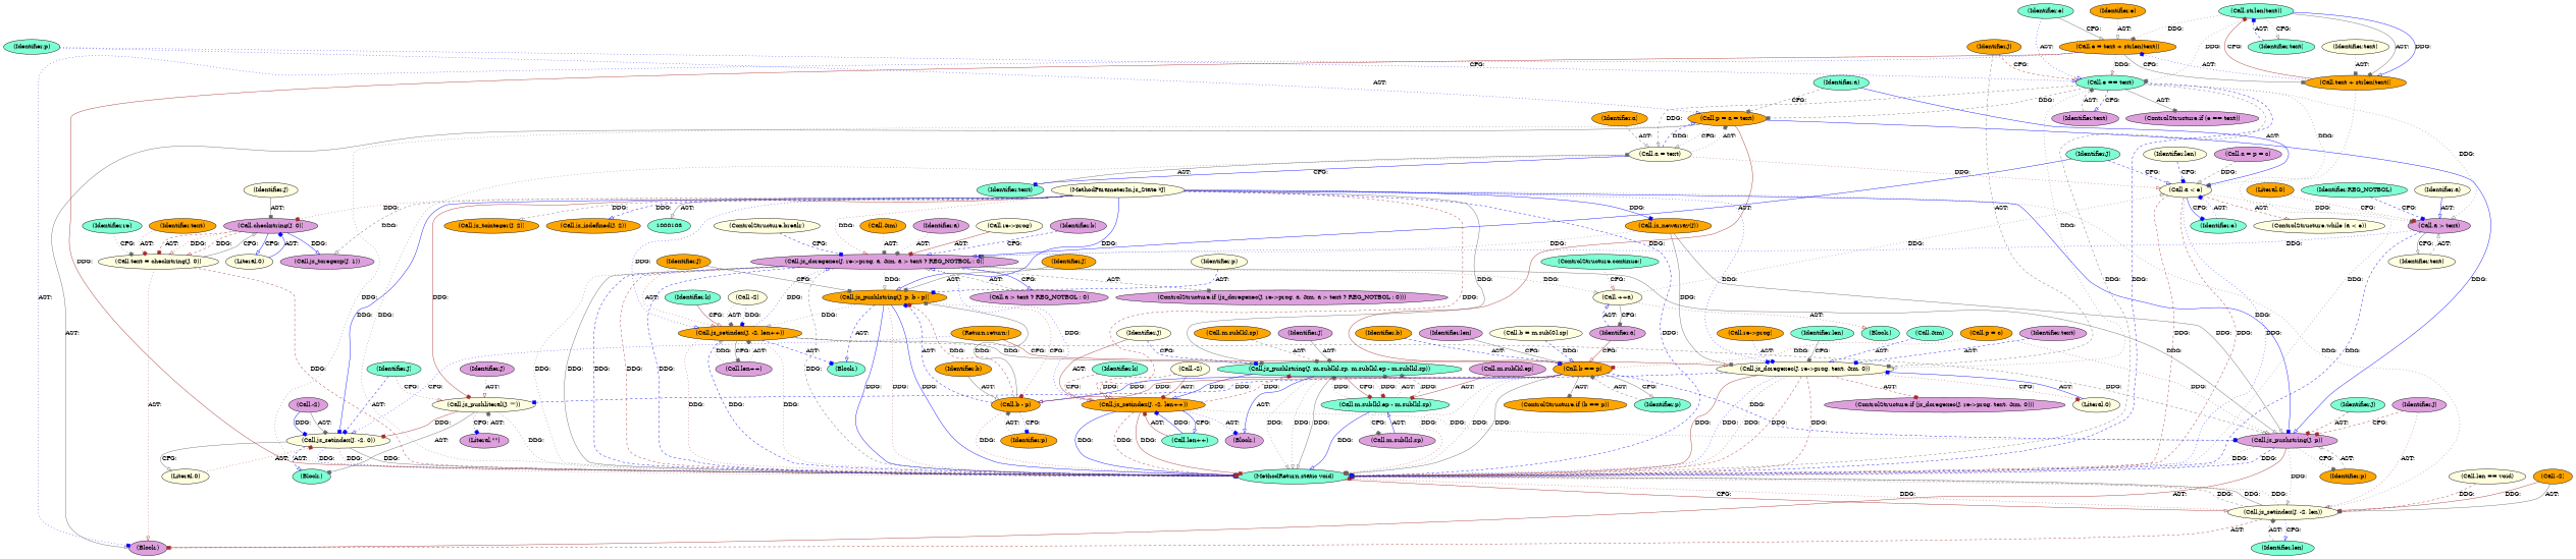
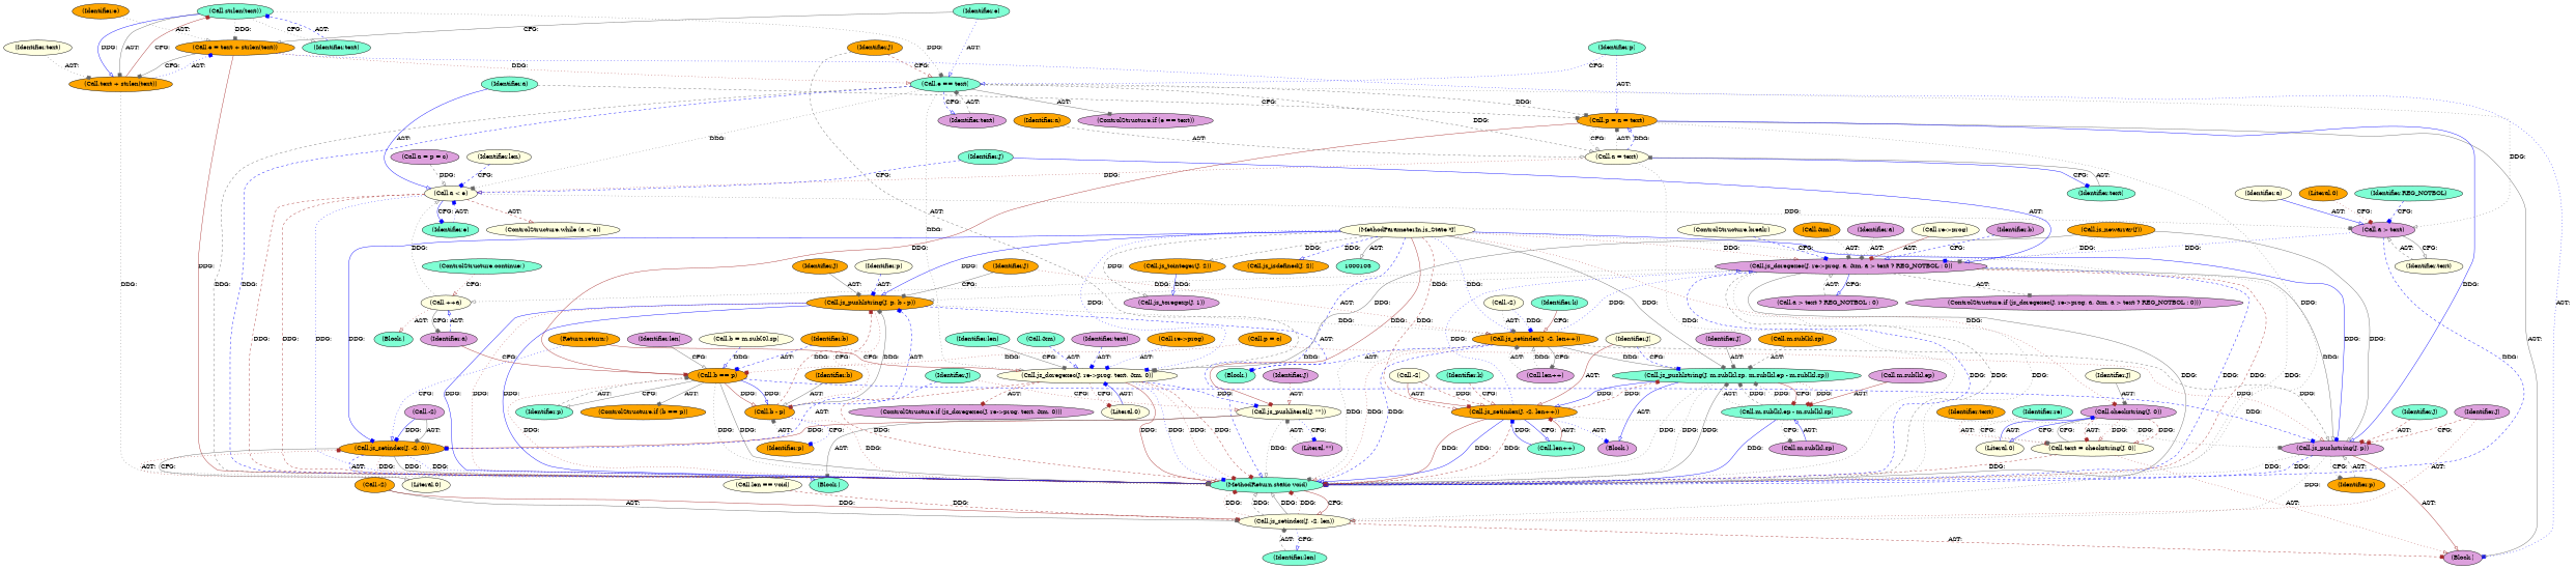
  digraph {
    node [fillcolor=orange style=filled]
    edge [arrowhead=box color=gray40 style=dotted]
    n1 [fillcolor=aquamarine label="(Call,strlen(text))"]
    n2 [label="(Call,e = text + strlen(text))"]
    n3 [fillcolor=aquamarine label="(Call,e == text)"]
    n4 [label="(Call,text + strlen(text))"]
    n5 [fillcolor=aquamarine label="(Identifier,text)"]
    n6 [fillcolor=plum label="(Block,)"]
    n7 [fillcolor=aquamarine label="(MethodReturn,static void)"]
    n8 [fillcolor=lightyellow label="(Call,js_doregexec(J, re->prog, text, &m, 0))"]
    n9 [label="(Call,p = a = text)"]
    n10 [fillcolor=lightyellow label="(Call,a < e)"]
    n11 [fillcolor=plum label="(Call,a > text)"]
    n12 [fillcolor=lightyellow label="(Call,a = text)"]
    n13 [fillcolor=plum label="(Identifier,text)"]
    n14 [fillcolor=plum label="(ControlStructure,if (e == text))"]
    n15 [fillcolor=lightyellow label="(Call,text = checkstring(J, 0))"]
    n16 [fillcolor=plum label="(Call,checkstring(J, 0))"]
    n17 [fillcolor=plum label="(Call,js_toregexp(J, 1))"]
    n18 [fillcolor=lightyellow label="(Literal,0)"]
    n19 [fillcolor=lightyellow label="(Call,js_setindex(J, -2, len))"]
    n20 [fillcolor=lightyellow label="(MethodParameterIn,js_State *J)"]
    n21 [fillcolor=lightyellow label="(Call,js_pushliteral(J, \"\"))"]
-   n22 [fillcolor=lightyellow label="(Call,js_setindex(J, -2, 0))"]
+   n22 [label="(Call,js_setindex(J, -2, 0))"]
    n23 [label="(Call,js_pushlstring(J, p, b - p))"]
    n24 [label="(Call,js_setindex(J, -2, len++))"]
    n25 [fillcolor=plum label="(Call,js_doregexec(J, re->prog, a, &m, a > text ? REG_NOTBOL : 0))"]
    n26 [fillcolor=plum label="(Call,js_pushstring(J, p))"]
    n27 [fillcolor=aquamarine label="(Call,js_pushlstring(J, m.sub[k].sp, m.sub[k].ep - m.sub[k].sp))"]
    n28 [label="(Call,js_setindex(J, -2, len++))"]
    n29 [label="(Call,js_tointeger(J, 2))"]
    n30 [label="(Call,js_newarray(J))"]
    n31 [label="(Call,js_isdefined(J, 2))"]
    1000103 [fillcolor=aquamarine]
    n33 [fillcolor=plum label="(ControlStructure,if (js_doregexec(J, re->prog, text, &m, 0)))"]
    n34 [fillcolor=lightyellow label="(Literal,0)"]
    n35 [fillcolor=aquamarine label="(Block,)"]
    n36 [fillcolor=plum label="(Literal,\"\")"]
    n37 [fillcolor=lightyellow label="(Literal,0)"]
    n38 [label="(Call,b - p)"]
    n39 [fillcolor=aquamarine label="(Block,)"]
    n40 [fillcolor=plum label="(Call,len++)"]
    n41 [fillcolor=lightyellow label="(Call,++a)"]
    n42 [fillcolor=plum label="(Call,a > text ? REG_NOTBOL : 0)"]
    n43 [fillcolor=plum label="(ControlStructure,if (js_doregexec(J, re->prog, a, &m, a > text ? REG_NOTBOL : 0)))"]
    n44 [label="(Identifier,p)"]
    n45 [fillcolor=aquamarine label="(Identifier,len)"]
    n46 [fillcolor=aquamarine label="(Call,m.sub[k].ep - m.sub[k].sp)"]
    n47 [fillcolor=plum label="(Block,)"]
    n48 [fillcolor=aquamarine label="(Call,len++)"]
    n49 [label="(Call,b == p)"]
    n50 [fillcolor=aquamarine label="(Identifier,e)"]
    n51 [fillcolor=lightyellow label="(ControlStructure,while (a < e))"]
    n52 [fillcolor=lightyellow label="(Identifier,text)"]
    n53 [fillcolor=aquamarine label="(Identifier,text)"]
    n54 [label="(ControlStructure,if (b == p))"]
    n55 [fillcolor=aquamarine label="(Identifier,p)"]
    n56 [label="(Identifier,p)"]
    n57 [fillcolor=plum label="(Identifier,a)"]
    n58 [fillcolor=aquamarine label="(Block,)"]
    n59 [fillcolor=plum label="(Call,m.sub[k].sp)"]
    n60 [label="(Literal,0)"]
    n61 [label="(Identifier,b)"]
    n62 [label="(Identifier,b)"]
    n63 [label="(Identifier,text)"]
    n64 [fillcolor=aquamarine label="(Identifier,REG_NOTBOL)"]
    n65 [fillcolor=aquamarine label="(Identifier,a)"]
    n66 [label="(Identifier,a)"]
    n67 [fillcolor=lightyellow label="(Identifier,a)"]
    n68 [fillcolor=lightyellow label="(Call,len == void)"]
    n69 [fillcolor=aquamarine label="(Identifier,J)"]
    n70 [label="(Call,p = c)"]
    n71 [label="(Call,m.sub[k].sp)"]
    n72 [fillcolor=plum label="(Identifier,J)"]
    n73 [label="(Return,return;)"]
    n74 [fillcolor=aquamarine label="(Identifier,p)"]
    n75 [fillcolor=aquamarine label="(Identifier,len)"]
    n76 [fillcolor=aquamarine label="(Identifier,re)"]
    n77 [fillcolor=aquamarine label="(Identifier,e)"]
    n78 [fillcolor=lightyellow label="(Identifier,J)"]
    n79 [fillcolor=aquamarine label="(Call,&m)"]
    n80 [label="(Identifier,J)"]
    n81 [fillcolor=aquamarine label="(Identifier,k)"]
    n82 [fillcolor=lightyellow label="(Call,-2)"]
    n83 [fillcolor=lightyellow label="(Identifier,len)"]
    n84 [fillcolor=plum label="(Identifier,text)"]
    n85 [fillcolor=plum label="(Identifier,J)"]
    n86 [fillcolor=lightyellow label="(Identifier,J)"]
    n87 [fillcolor=lightyellow label="(Call,-2)"]
    n88 [fillcolor=plum label="(Identifier,len)"]
    n89 [label="(Call,&m)"]
    n90 [label="(Identifier,J)"]
    n91 [fillcolor=plum label="(Call,-2)"]
    n92 [label="(Call,re->prog)"]
    n93 [fillcolor=plum label="(Identifier,a)"]
    n94 [label="(Identifier,J)"]
    n95 [fillcolor=lightyellow label="(Identifier,text)"]
    n96 [fillcolor=lightyellow label="(Call,re->prog)"]
    n97 [fillcolor=plum label="(Identifier,b)"]
    n98 [fillcolor=plum label="(Call,m.sub[k].ep)"]
    n99 [fillcolor=aquamarine label="(Identifier,J)"]
    n100 [fillcolor=lightyellow label="(Identifier,p)"]
    n101 [fillcolor=plum label="(Call,a = p = c)"]
    n102 [fillcolor=aquamarine label="(Identifier,k)"]
    n103 [label="(Identifier,e)"]
    n104 [label="(Call,-2)"]
    n105 [fillcolor=lightyellow label="(ControlStructure,break;)"]
    n106 [fillcolor=aquamarine label="(ControlStructure,continue;)"]
    n107 [fillcolor=lightyellow label="(Call,b = m.sub[0].sp)"]
    n108 [fillcolor=aquamarine label="(Identifier,J)"]
    n109 [fillcolor=plum label="(Identifier,J)"]
    n1 -> n2 [label="DDG: "]
    n1 -> n3 [label="DDG: "]
    n1 -> n4 [label="AST: " style=solid]
    n1 -> n4 [arrowhead=onormal color=blue label="DDG: " style=solid]
    n1 -> n5 [arrowhead=onormal label="CFG: "]
    n2 -> n3 [arrowhead=onormal color=brown label="DDG: "]
    n2 -> n4 [label="CFG: " style=solid]
    n2 -> n6 [color=blue label="AST: "]
    n2 -> n7 [color=brown label="DDG: " style=solid]
    n3 -> n7 [arrowhead=onormal label="DDG: " style=dashed]
    n3 -> n7 [color=blue label="DDG: " style=dashed]
    n3 -> n8 [arrowhead=onormal label="DDG: "]
    n3 -> n9 [label="DDG: " style=dashed]
    n3 -> n10 [label="DDG: "]
    n3 -> n11 [arrowhead=onormal label="DDG: "]
    n3 -> n12 [arrowhead=onormal label="DDG: " style=dashed]
    n3 -> n13 [arrowhead=onormal color=blue label="CFG: " style=dashed]
    n3 -> n14 [label="AST: " style=solid]
    n4 -> n1 [color=brown label="CFG: " style=solid]
    n4 -> n2 [color=blue label="AST: "]
    n4 -> n7 [label="DDG: "]
    n5 -> n1 [color=blue label="AST: " style=dashed]
    n7 -> n19 [arrowhead=onormal color=brown label="CFG: " style=solid]
    n8 -> n7 [arrowhead=onormal color=brown label="DDG: " style=dashed]
    n8 -> n7 [arrowhead=onormal color=brown label="DDG: " style=solid]
    n8 -> n7 [color=blue label="DDG: "]
    n8 -> n7 [color=brown label="DDG: "]
    n8 -> n7 [color=brown label="DDG: " style=dashed]
    n8 -> n21 [color=blue label="DDG: " style=dashed]
    n8 -> n33 [color=brown label="AST: " style=dashed]
    n8 -> n34 [color=brown label="CFG: "]
    n9 -> n6 [arrowhead=onormal label="AST: " style=solid]
    n9 -> n7 [arrowhead=onormal label="DDG: "]
    n9 -> n12 [arrowhead=onormal label="CFG: "]
    n9 -> n26 [arrowhead=onormal color=blue label="DDG: " style=solid]
    n9 -> n49 [color=brown label="DDG: " style=solid]
    n10 -> n7 [color=blue label="DDG: "]
    n10 -> n7 [arrowhead=onormal color=brown label="DDG: " style=dashed]
    n10 -> n7 [arrowhead=onormal color=brown label="DDG: " style=dashed]
    n10 -> n11 [label="DDG: "]
    n10 -> n50 [color=blue label="CFG: " style=solid]
    n10 -> n51 [arrowhead=onormal color=brown label="AST: " style=dashed]
    n11 -> n7 [color=blue label="DDG: " style=dashed]
    n11 -> n25 [color=blue label="DDG: "]
    n11 -> n52 [arrowhead=onormal label="CFG: " style=solid]
    n12 -> n7 [arrowhead=onormal label="DDG: "]
    n12 -> n9 [label="AST: "]
    n12 -> n9 [arrowhead=onormal color=blue label="DDG: " style=dashed]
    n12 -> n10 [arrowhead=onormal color=brown label="DDG: "]
    n12 -> n53 [color=blue label="CFG: " style=solid]
    n13 -> n3 [label="AST: " style=dashed]
    n15 -> n6 [arrowhead=onormal color=brown label="AST: "]
    n15 -> n7 [color=brown label="DDG: " style=dashed]
    n15 -> n16 [arrowhead=onormal label="CFG: " style=solid]
    n16 -> n15 [color=brown label="AST: " style=dashed]
    n16 -> n15 [arrowhead=onormal color=brown label="DDG: "]
    n16 -> n15 [arrowhead=onormal color=brown label="DDG: " style=dashed]
-   n16 -> n17 [arrowhead=onormal color=blue label="DDG: " style=solid]
+   n29 -> n17 [arrowhead=onormal color=blue label="DDG: " style=solid]
    n16 -> n18 [arrowhead=onormal color=blue label="CFG: " style=solid]
    n18 -> n16 [color=blue label="AST: " style=solid]
    n19 -> n6 [color=brown label="AST: " style=dashed]
    n19 -> n7 [color=brown label="DDG: "]
    n19 -> n7 [arrowhead=onormal label="DDG: " style=dashed]
    n19 -> n7 [arrowhead=onormal label="DDG: " style=solid]
    n19 -> n7 [color=brown label="DDG: "]
    n19 -> n45 [arrowhead=onormal color=blue label="CFG: "]
    n20 -> n7 [arrowhead=onormal color=blue label="DDG: " style=dashed]
    n20 -> n8 [color=blue label="DDG: "]
    n20 -> n16 [color=brown label="DDG: "]
    n20 -> n17 [arrowhead=onormal label="DDG: " style=dashed]
    n20 -> n19 [arrowhead=onormal label="DDG: "]
    n20 -> n21 [color=brown label="DDG: " style=solid]
    n20 -> n22 [color=blue label="DDG: " style=solid]
    n20 -> n23 [arrowhead=onormal color=blue label="DDG: " style=solid]
    n20 -> n24 [arrowhead=onormal color=blue label="DDG: "]
    n20 -> n25 [arrowhead=onormal color=brown label="DDG: "]
    n20 -> n26 [color=blue label="DDG: " style=solid]
    n20 -> n27 [label="DDG: " style=solid]
    n20 -> n28 [arrowhead=onormal color=brown label="DDG: " style=dashed]
    n20 -> n29 [arrowhead=onormal label="DDG: " style=dashed]
-   n20 -> n30 [color=blue label="DDG: " style=solid]
    n20 -> n31 [arrowhead=onormal color=blue label="DDG: " style=dashed]
    n20 -> 1000103 [arrowhead=onormal label="AST: " style=solid]
    n21 -> n7 [arrowhead=onormal label="DDG: "]
    n21 -> n22 [color=brown label="DDG: " style=solid]
    n21 -> n35 [label="AST: " style=solid]
    n21 -> n36 [color=blue label="CFG: "]
    n22 -> n7 [label="DDG: " style=solid]
    n22 -> n7 [arrowhead=onormal color=blue label="DDG: "]
    n22 -> n7 [color=brown label="DDG: "]
    n22 -> n35 [arrowhead=onormal color=blue label="AST: " style=dashed]
    n22 -> n37 [arrowhead=onormal label="CFG: " style=solid]
    n23 -> n7 [arrowhead=onormal color=blue label="DDG: " style=solid]
    n23 -> n7 [arrowhead=onormal color=brown label="DDG: "]
    n23 -> n7 [color=blue label="DDG: " style=solid]
    n23 -> n24 [arrowhead=onormal label="DDG: "]
    n23 -> n38 [color=brown label="CFG: "]
    n23 -> n39 [arrowhead=onormal color=blue label="AST: " style=dashed]
    n24 -> n7 [label="DDG: "]
    n24 -> n7 [arrowhead=onormal color=brown label="DDG: "]
    n24 -> n7 [arrowhead=onormal color=blue label="DDG: " style=dashed]
    n24 -> n25 [arrowhead=onormal color=blue label="DDG: "]
    n24 -> n26 [arrowhead=onormal label="DDG: " style=dashed]
    n24 -> n27 [arrowhead=onormal label="DDG: " style=solid]
    n24 -> n39 [color=blue label="AST: " style=dashed]
    n24 -> n40 [label="CFG: " style=solid]
    n25 -> n7 [label="DDG: "]
    n25 -> n7 [arrowhead=onormal label="DDG: " style=solid]
    n25 -> n7 [color=blue label="DDG: " style=dashed]
    n25 -> n7 [arrowhead=onormal color=brown label="DDG: " style=dashed]
    n25 -> n7 [color=blue label="DDG: " style=dashed]
    n25 -> n7 [label="DDG: " style=dashed]
    n25 -> n23 [arrowhead=onormal label="DDG: "]
    n25 -> n26 [arrowhead=onormal label="DDG: " style=solid]
    n25 -> n41 [arrowhead=onormal label="DDG: "]
    n25 -> n42 [arrowhead=onormal color=blue label="CFG: " style=solid]
    n25 -> n43 [label="AST: " style=dashed]
    n26 -> n6 [arrowhead=onormal color=brown label="AST: " style=solid]
    n26 -> n7 [color=blue label="DDG: " style=dashed]
    n26 -> n7 [arrowhead=onormal label="DDG: "]
    n26 -> n19 [arrowhead=onormal label="DDG: "]
    n26 -> n44 [label="CFG: "]
    n27 -> n7 [arrowhead=onormal label="DDG: "]
    n27 -> n7 [arrowhead=onormal label="DDG: "]
    n27 -> n7 [arrowhead=onormal label="DDG: " style=solid]
    n27 -> n28 [arrowhead=onormal color=blue label="DDG: " style=solid]
    n27 -> n46 [color=brown label="CFG: " style=solid]
    n27 -> n46 [color=brown label="DDG: "]
    n27 -> n47 [arrowhead=onormal color=blue label="AST: " style=solid]
    n28 -> n7 [color=brown label="DDG: " style=solid]
    n28 -> n7 [arrowhead=onormal color=blue label="DDG: " style=solid]
    n28 -> n7 [color=brown label="DDG: " style=dashed]
    n28 -> n25 [arrowhead=onormal color=blue label="DDG: "]
    n28 -> n26 [label="DDG: "]
    n28 -> n27 [color=brown label="DDG: " style=dashed]
    n28 -> n47 [color=blue label="AST: "]
    n28 -> n48 [arrowhead=onormal color=blue label="CFG: " style=solid]
    n30 -> n8 [label="DDG: " style=solid]
    n30 -> n25 [label="DDG: "]
    n30 -> n26 [arrowhead=onormal label="DDG: " style=solid]
    n34 -> n8 [color=blue label="AST: " style=solid]
    n36 -> n21 [label="AST: "]
    n37 -> n22 [color=brown label="AST: "]
    n38 -> n7 [color=brown label="DDG: "]
    n38 -> n23 [color=blue label="AST: " style=dashed]
    n38 -> n23 [color=brown label="DDG: " style=dashed]
    n38 -> n23 [label="DDG: " style=solid]
    n38 -> n56 [color=blue label="CFG: "]
    n40 -> n24 [label="AST: "]
    n40 -> n24 [arrowhead=onormal label="DDG: "]
    n41 -> n10 [arrowhead=onormal label="DDG: "]
    n41 -> n57 [label="CFG: " style=solid]
    n41 -> n58 [arrowhead=onormal color=brown label="AST: "]
    n42 -> n25 [arrowhead=onormal label="AST: " style=dashed]
    n44 -> n26 [arrowhead=onormal label="AST: " style=dashed]
    n45 -> n19 [label="AST: " style=dashed]
    n46 -> n7 [arrowhead=onormal color=blue label="DDG: " style=solid]
    n46 -> n27 [label="AST: "]
    n46 -> n27 [label="DDG: " style=dashed]
    n46 -> n27 [label="DDG: "]
    n46 -> n59 [label="CFG: "]
    n48 -> n28 [color=brown label="AST: " style=solid]
    n48 -> n28 [color=blue label="DDG: " style=solid]
    n49 -> n7 [color=brown label="DDG: "]
    n49 -> n7 [label="DDG: "]
    n49 -> n7 [label="DDG: " style=solid]
    n49 -> n26 [color=blue label="DDG: " style=dashed]
    n49 -> n38 [arrowhead=onormal color=blue label="DDG: " style=solid]
    n49 -> n38 [arrowhead=onormal color=brown label="DDG: " style=solid]
    n49 -> n54 [label="AST: " style=solid]
    n49 -> n55 [arrowhead=onormal label="CFG: " style=solid]
    n50 -> n10 [color=blue label="AST: "]
    n52 -> n11 [arrowhead=onormal label="AST: " style=dashed]
    n53 -> n12 [label="AST: " style=solid]
    n55 -> n49 [label="AST: " style=dashed]
    n56 -> n38 [label="AST: "]
    n57 -> n41 [arrowhead=onormal color=blue label="AST: " style=dashed]
    n57 -> n49 [arrowhead=onormal color=brown label="CFG: " style=solid]
    n59 -> n46 [arrowhead=onormal color=blue label="AST: " style=solid]
    n60 -> n11 [color=brown label="CFG: "]
    n61 -> n38 [arrowhead=onormal label="AST: " style=solid]
    n62 -> n49 [color=blue label="AST: " style=dashed]
    n63 -> n15 [color=brown label="AST: "]
    n64 -> n11 [color=blue label="CFG: " style=dashed]
    n65 -> n9 [label="CFG: " style=dashed]
    n65 -> n10 [arrowhead=onormal color=blue label="AST: " style=solid]
    n66 -> n12 [arrowhead=onormal label="AST: " style=dashed]
    n67 -> n11 [arrowhead=onormal color=blue label="AST: " style=solid]
    n68 -> n19 [color=brown label="DDG: " style=dashed]
    n69 -> n21 [arrowhead=onormal color=brown label="CFG: "]
    n69 -> n22 [color=blue label="AST: " style=dashed]
    n70 -> n26 [arrowhead=onormal color=brown label="DDG: "]
    n70 -> n49 [color=brown label="DDG: "]
    n71 -> n27 [label="AST: " style=dashed]
    n72 -> n21 [arrowhead=onormal color=brown label="AST: "]
    n73 -> n8 [arrowhead=onormal color=brown label="CFG: " style=solid]
    n73 -> n22 [arrowhead=onormal color=blue label="CFG: "]
    n74 -> n3 [arrowhead=onormal color=blue label="CFG: "]
    n74 -> n9 [arrowhead=onormal color=blue label="AST: "]
    n75 -> n8 [label="CFG: " style=solid]
    n76 -> n15 [label="CFG: "]
    n77 -> n2 [arrowhead=onormal label="CFG: " style=solid]
    n77 -> n3 [arrowhead=onormal color=blue label="AST: "]
    n78 -> n16 [label="AST: " style=solid]
    n79 -> n8 [arrowhead=onormal color=blue label="AST: " style=dashed]
    n80 -> n3 [arrowhead=onormal color=brown label="CFG: " style=dashed]
    n80 -> n8 [label="AST: " style=dashed]
    n81 -> n28 [arrowhead=onormal color=brown label="CFG: " style=dashed]
    n82 -> n24 [label="AST: "]
    n82 -> n24 [color=blue label="DDG: "]
    n83 -> n10 [color=blue label="CFG: " style=dashed]
    n84 -> n8 [color=blue label="AST: " style=dashed]
    n85 -> n27 [label="AST: " style=solid]
    n86 -> n27 [color=blue label="CFG: " style=dashed]
    n86 -> n28 [arrowhead=onormal color=brown label="AST: " style=solid]
    n87 -> n28 [color=brown label="AST: " style=solid]
    n87 -> n28 [arrowhead=onormal color=brown label="DDG: " style=dashed]
    n88 -> n49 [arrowhead=onormal label="CFG: " style=solid]
    n89 -> n25 [label="AST: "]
    n90 -> n23 [label="CFG: " style=solid]
    n90 -> n24 [arrowhead=onormal color=brown label="AST: "]
    n91 -> n22 [label="AST: " style=solid]
    n91 -> n22 [color=blue label="DDG: " style=solid]
    n92 -> n8 [color=blue label="AST: "]
    n93 -> n25 [label="AST: "]
    n94 -> n23 [label="AST: " style=solid]
    n95 -> n4 [label="AST: "]
    n96 -> n25 [color=brown label="AST: " style=solid]
    n97 -> n25 [arrowhead=onormal color=blue label="CFG: " style=dashed]
    n98 -> n46 [color=brown label="AST: " style=solid]
    n99 -> n10 [arrowhead=onormal color=blue label="CFG: " style=dashed]
    n99 -> n25 [arrowhead=onormal color=blue label="AST: " style=solid]
    n100 -> n23 [color=blue label="AST: " style=dashed]
    n101 -> n10 [arrowhead=onormal label="DDG: " style=dashed]
    n102 -> n24 [arrowhead=onormal color=brown label="CFG: " style=solid]
    n103 -> n2 [arrowhead=onormal label="AST: "]
    n104 -> n19 [label="AST: " style=solid]
    n104 -> n19 [arrowhead=onormal color=brown label="DDG: " style=solid]
    n105 -> n25 [color=blue label="CFG: " style=dashed]
    n106 -> n41 [arrowhead=onormal color=brown label="CFG: "]
    n107 -> n49 [arrowhead=onormal color=blue label="DDG: " style=dashed]
    n108 -> n26 [color=brown label="AST: " style=dashed]
    n109 -> n19 [arrowhead=onormal color=brown label="AST: "]
    n109 -> n26 [color=brown label="CFG: " style=dashed]
  }
